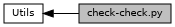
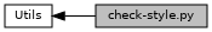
  digraph {
    rankdir=LR
    node [color=black fontname=Helvetica fontsize=10 shape=box style=filled]
    n1 [fillcolor=white height=0.2 label=Utils width=0.4]
-   n2 [fillcolor=grey75 fontcolor=black height=0.2 label="check-check.py" width=0.4]
+   n2 [fillcolor=grey75 fontcolor=black height=0.2 label="check-style.py" width=0.4]
    n1 -> n2 [dir=back fontname=Helvetica fontsize=10 labelfontname=Helvetica labelfontsize=10 shape=plaintext style=solid]
  }
